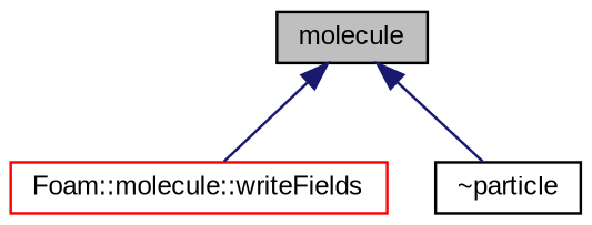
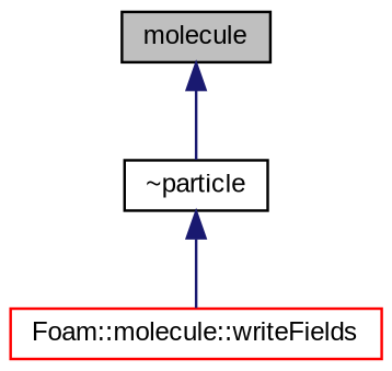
  digraph {
    fontname="Liberation Sans"
    rankdir=TB
    node [color=black fontname="Liberation Sans" fontsize=10 shape=record]
    edge [color=midnightblue dir=back fontname="Liberation Sans" fontsize=10 labelfontname=FreeSans labelfontsize=10 style=solid]
    n1 [fillcolor=grey75 fontcolor=black height=0.2 label=molecule style=filled width=0.4]
    n2 [color=red height=0.2 label="Foam::molecule::writeFields" width=0.4]
    n3 [height=0.2 label="~particle" width=0.4]
-   n1 -> n2
+   n3 -> n2
    n1 -> n3
  }
